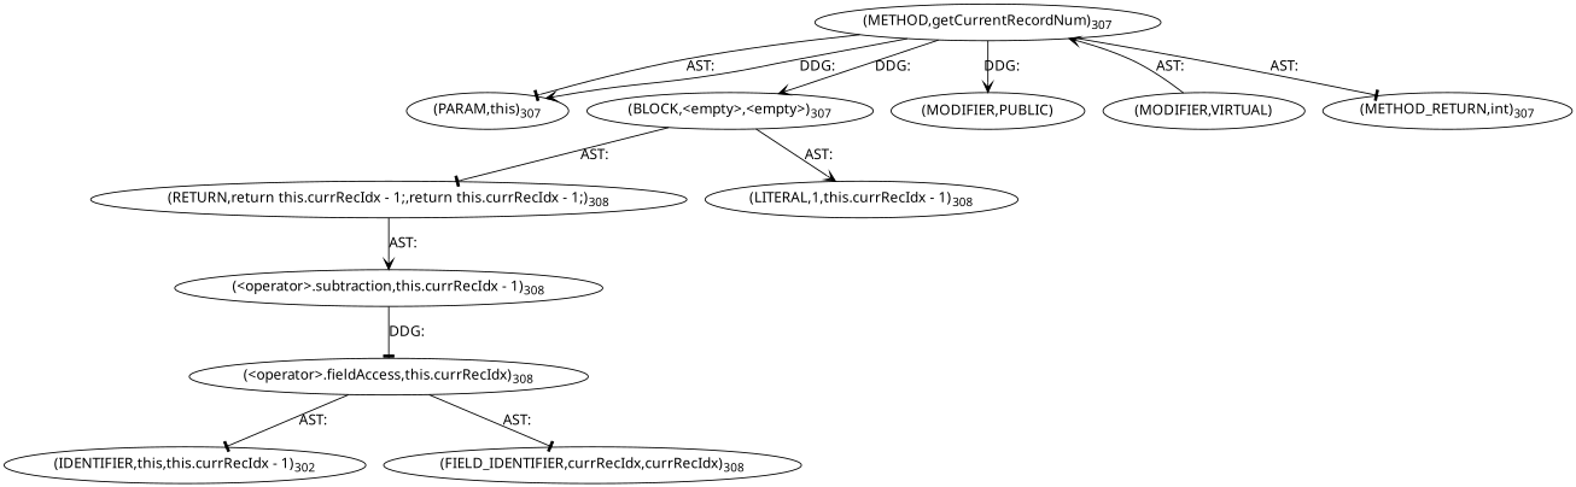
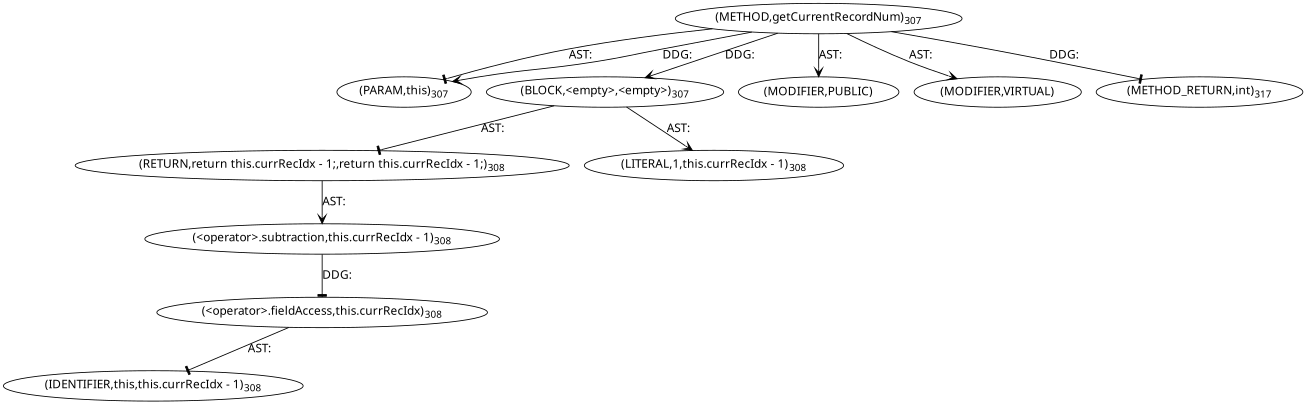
  digraph {
    fontname="Noto Sans"
    node [fontname="Noto Sans"]
    edge [arrowhead=tee fontname="Noto Sans"]
    n1 [label=<(METHOD,getCurrentRecordNum)<SUB>307</SUB>>]
    n2 [label=<(PARAM,this)<SUB>307</SUB>>]
    n3 [label=<(BLOCK,&lt;empty&gt;,&lt;empty&gt;)<SUB>307</SUB>>]
    n4 [label=<(MODIFIER,PUBLIC)>]
    n5 [label=<(MODIFIER,VIRTUAL)>]
-   n6 [label=<(METHOD_RETURN,int)<SUB>307</SUB>>]
+   n6 [label=<(METHOD_RETURN,int)<SUB>317</SUB>>]
    n7 [label=<(RETURN,return this.currRecIdx - 1;,return this.currRecIdx - 1;)<SUB>308</SUB>>]
    n8 [label=<(LITERAL,1,this.currRecIdx - 1)<SUB>308</SUB>>]
    n9 [label=<(&lt;operator&gt;.subtraction,this.currRecIdx - 1)<SUB>308</SUB>>]
    n10 [label=<(&lt;operator&gt;.fieldAccess,this.currRecIdx)<SUB>308</SUB>>]
-   n11 [label=<(IDENTIFIER,this,this.currRecIdx - 1)<SUB>302</SUB>>]
-   n12 [label=<(FIELD_IDENTIFIER,currRecIdx,currRecIdx)<SUB>308</SUB>>]
+   n11 [label=<(IDENTIFIER,this,this.currRecIdx - 1)<SUB>308</SUB>>]
    n1 -> n2 [label="AST: "]
    n1 -> n2 [arrowhead=vee label="DDG: "]
    n1 -> n3 [arrowhead=vee label="DDG: "]
-   n1 -> n4 [arrowhead=vee label="DDG: "]
-   n5 -> n1 [arrowhead=vee label="AST: "]
-   n1 -> n6 [label="AST: "]
+   n1 -> n4 [arrowhead=vee label="AST: "]
+   n1 -> n5 [arrowhead=vee label="AST: "]
+   n1 -> n6 [label="DDG: "]
    n3 -> n7 [label="AST: "]
    n3 -> n8 [arrowhead=vee label="AST: "]
    n7 -> n9 [arrowhead=vee label="AST: "]
    n9 -> n10 [label="DDG: "]
    n10 -> n11 [label="AST: "]
-   n10 -> n12 [label="AST: "]
  }
